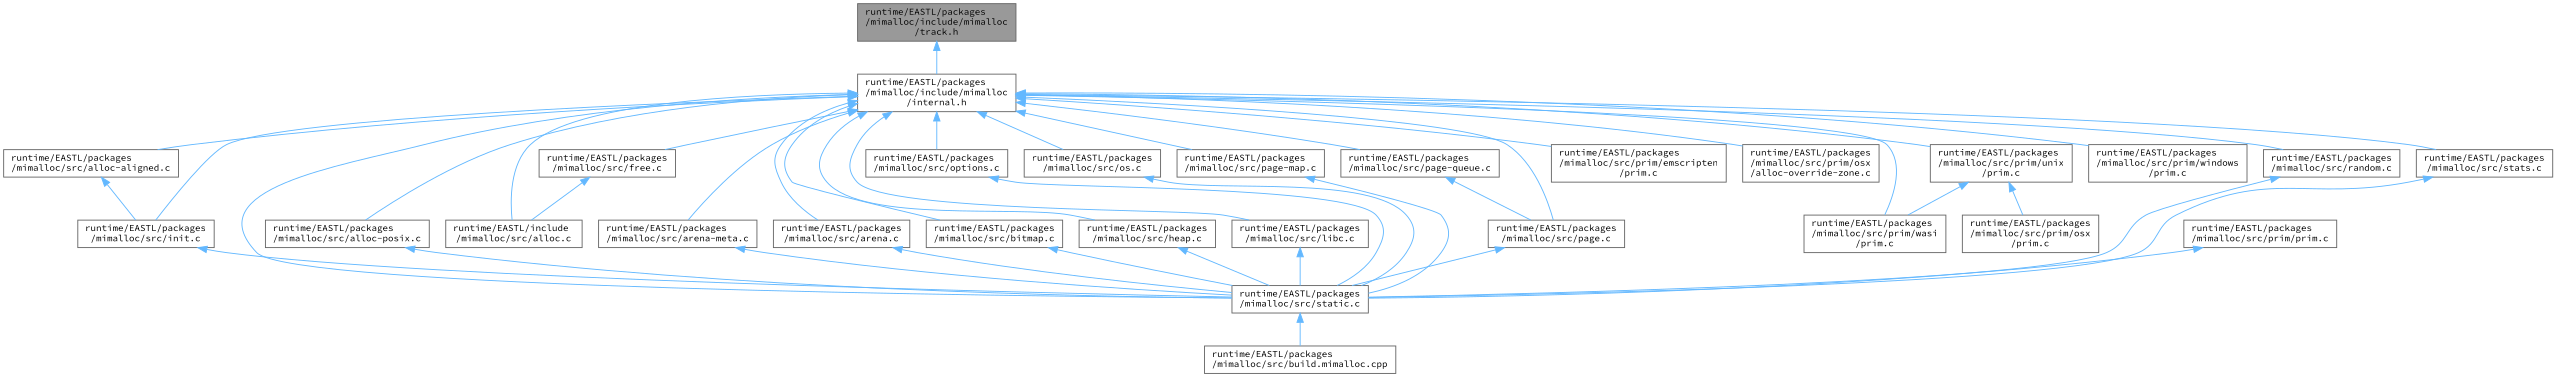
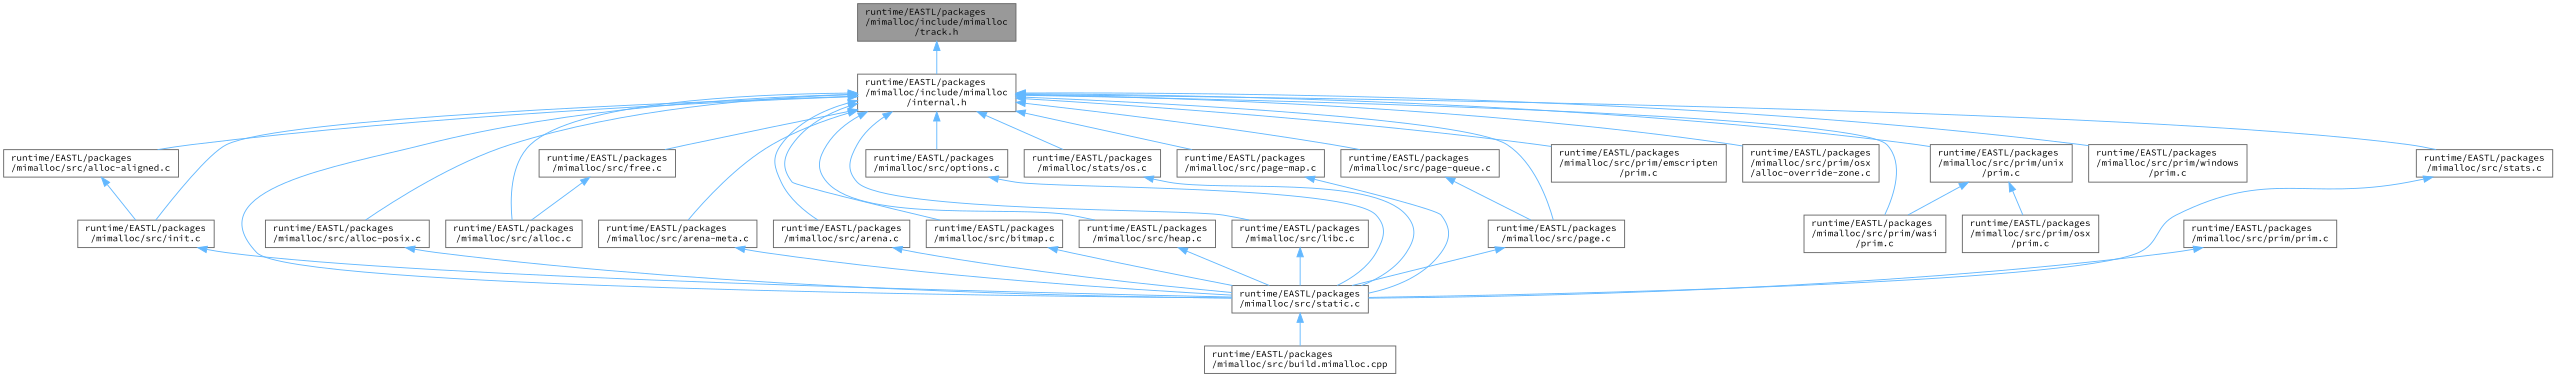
  digraph {
    fontname="Source Code Pro"
    node [color=grey40 fillcolor=white fontname="Source Code Pro" fontsize=10 shape=box style=filled]
    edge [color=steelblue1 dir=back fontname="Source Code Pro" fontsize=10 labelfontname=Helvetica labelfontsize=10 style=solid]
    n1 [color=gray40 fillcolor=grey60 fontcolor=black height=0.2 label="runtime/EASTL/packages\l/mimalloc/include/mimalloc\l/track.h" width=0.4]
    n2 [height=0.2 label="runtime/EASTL/packages\l/mimalloc/include/mimalloc\l/internal.h" width=0.4]
    n3 [height=0.2 label="runtime/EASTL/packages\l/mimalloc/src/alloc-aligned.c" width=0.4]
    n4 [height=0.2 label="runtime/EASTL/packages\l/mimalloc/src/static.c" width=0.4]
    n5 [height=0.2 label="runtime/EASTL/packages\l/mimalloc/src/alloc-posix.c" width=0.4]
-   n6 [height=0.2 label="runtime/EASTL/include\l/mimalloc/src/alloc.c" width=0.4]
+   n6 [height=0.2 label="runtime/EASTL/packages\l/mimalloc/src/alloc.c" width=0.4]
    n7 [height=0.2 label="runtime/EASTL/packages\l/mimalloc/src/arena-meta.c" width=0.4]
    n8 [height=0.2 label="runtime/EASTL/packages\l/mimalloc/src/arena.c" width=0.4]
    n9 [height=0.2 label="runtime/EASTL/packages\l/mimalloc/src/bitmap.c" width=0.4]
    n10 [height=0.2 label="runtime/EASTL/packages\l/mimalloc/src/free.c" width=0.4]
    n11 [height=0.2 label="runtime/EASTL/packages\l/mimalloc/src/heap.c" width=0.4]
    n12 [height=0.2 label="runtime/EASTL/packages\l/mimalloc/src/init.c" width=0.4]
    n13 [height=0.2 label="runtime/EASTL/packages\l/mimalloc/src/libc.c" width=0.4]
    n14 [height=0.2 label="runtime/EASTL/packages\l/mimalloc/src/options.c" width=0.4]
-   n15 [height=0.2 label="runtime/EASTL/packages\l/mimalloc/src/os.c" width=0.4]
+   n15 [height=0.2 label="runtime/EASTL/packages\l/mimalloc/stats/os.c" width=0.4]
    n16 [height=0.2 label="runtime/EASTL/packages\l/mimalloc/src/page-map.c" width=0.4]
    n17 [height=0.2 label="runtime/EASTL/packages\l/mimalloc/src/page-queue.c" width=0.4]
    n18 [height=0.2 label="runtime/EASTL/packages\l/mimalloc/src/page.c" width=0.4]
    n19 [height=0.2 label="runtime/EASTL/packages\l/mimalloc/src/prim/emscripten\l/prim.c" width=0.4]
    n20 [height=0.2 label="runtime/EASTL/packages\l/mimalloc/src/prim/osx\l/alloc-override-zone.c" width=0.4]
    n21 [height=0.2 label="runtime/EASTL/packages\l/mimalloc/src/prim/unix\l/prim.c" width=0.4]
    n22 [height=0.2 label="runtime/EASTL/packages\l/mimalloc/src/prim/wasi\l/prim.c" width=0.4]
    n23 [height=0.2 label="runtime/EASTL/packages\l/mimalloc/src/prim/windows\l/prim.c" width=0.4]
-   n24 [height=0.2 label="runtime/EASTL/packages\l/mimalloc/src/random.c" width=0.4]
    n25 [height=0.2 label="runtime/EASTL/packages\l/mimalloc/src/stats.c" width=0.4]
    n26 [height=0.2 label="runtime/EASTL/packages\l/mimalloc/src/build.mimalloc.cpp" width=0.4]
    n27 [height=0.2 label="runtime/EASTL/packages\l/mimalloc/src/prim/osx\l/prim.c" width=0.4]
    n28 [height=0.2 label="runtime/EASTL/packages\l/mimalloc/src/prim/prim.c" width=0.4]
    n1 -> n2
    n2 -> n3
    n2 -> n4
    n2 -> n5
    n2 -> n6
    n2 -> n7
    n2 -> n8
    n2 -> n9
    n2 -> n10
    n2 -> n11
    n2 -> n12
    n2 -> n13
    n2 -> n14
    n2 -> n15
    n2 -> n16
    n2 -> n17
    n2 -> n18
    n2 -> n19
    n2 -> n20
    n2 -> n21
    n2 -> n22
    n2 -> n23
-   n2 -> n24
    n2 -> n25
    n3 -> n12
    n4 -> n26
    n5 -> n4
    n7 -> n4
    n8 -> n4
    n9 -> n4
    n10 -> n6
    n11 -> n4
    n12 -> n4
    n13 -> n4
    n14 -> n4
    n15 -> n4
    n16 -> n4
    n17 -> n18
    n18 -> n4
    n21 -> n22
    n21 -> n27
-   n24 -> n4
    n25 -> n4
    n28 -> n4
  }
